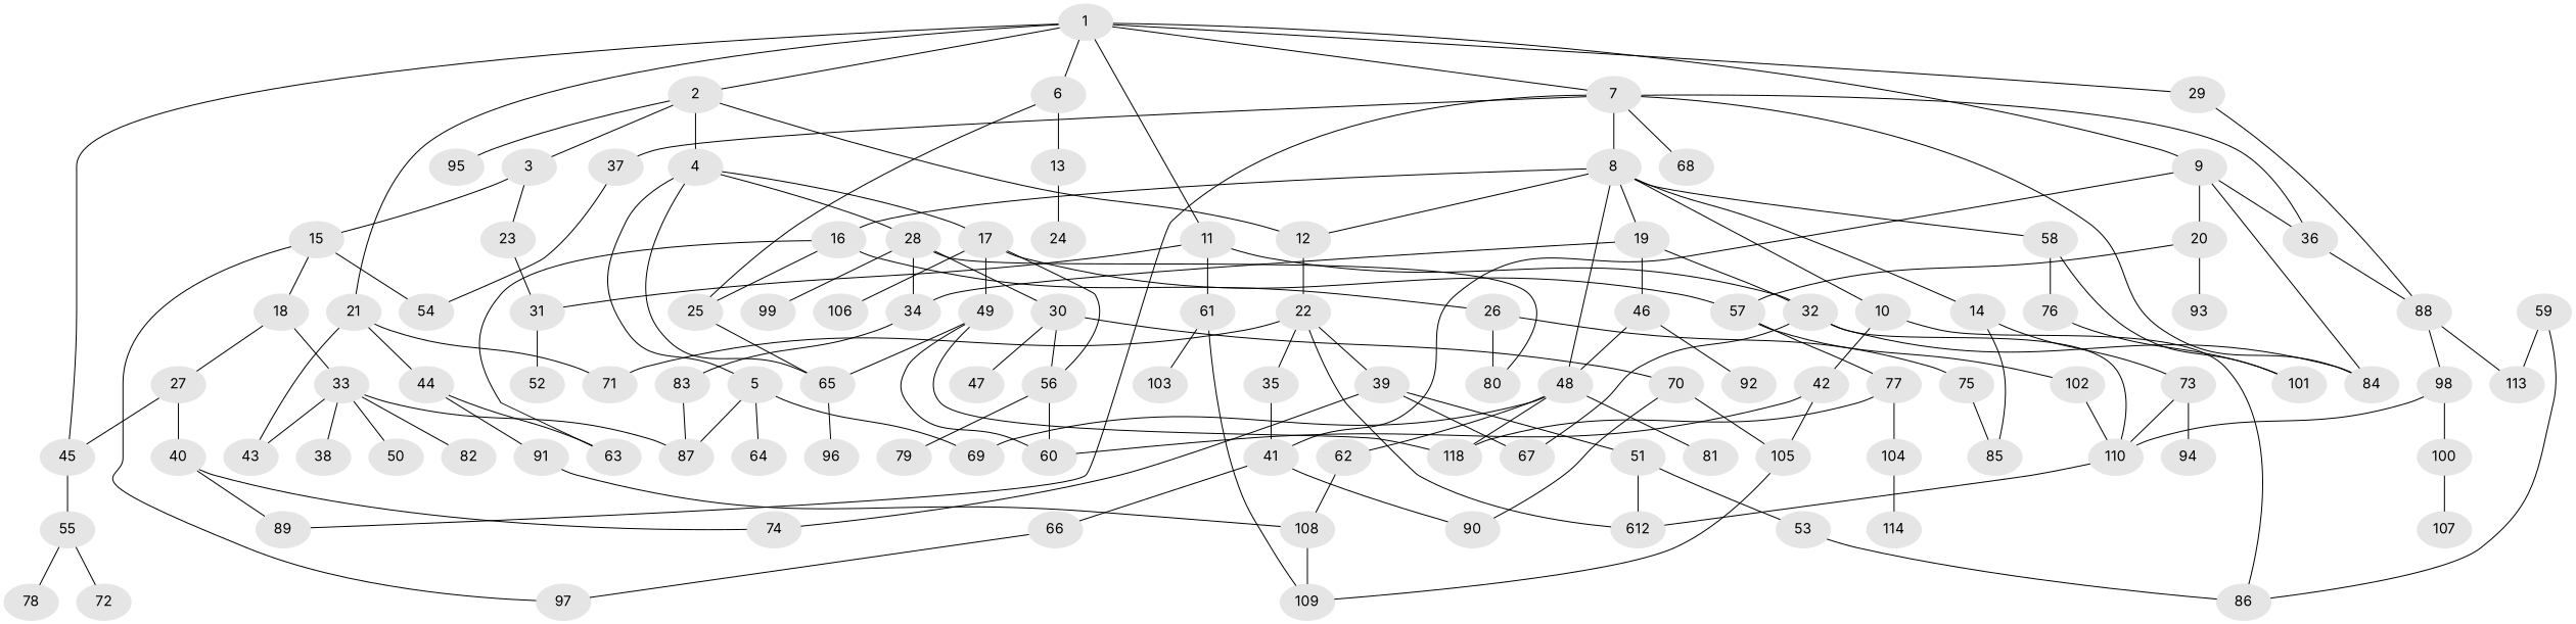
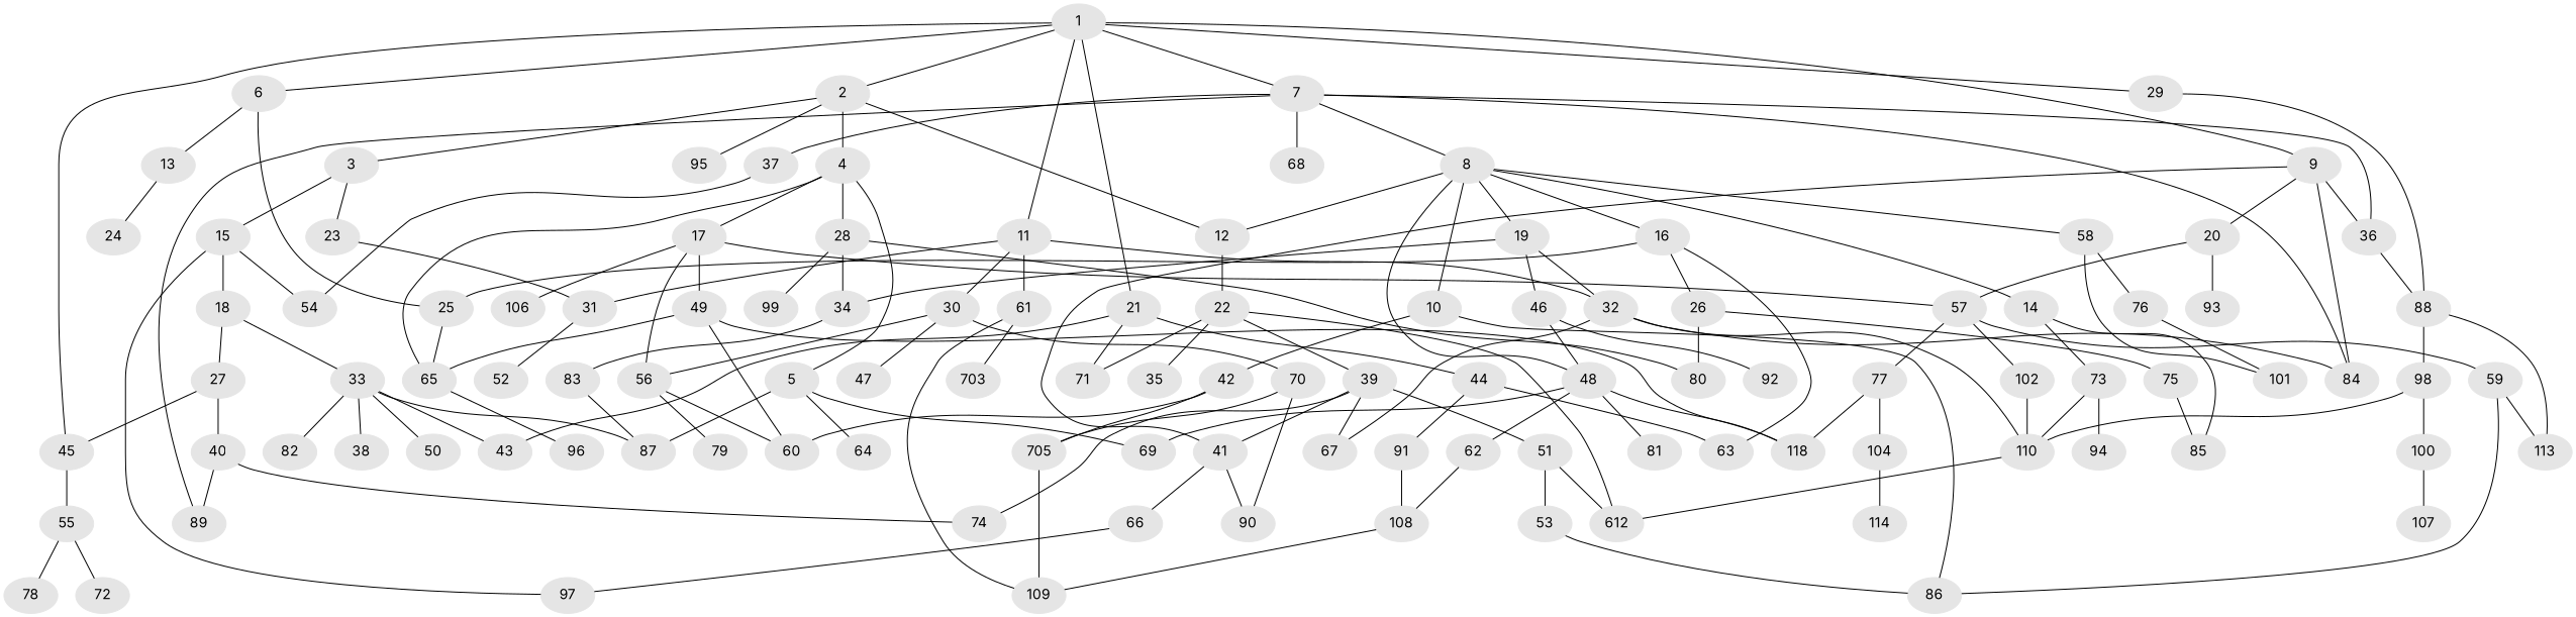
  graph {
    fontname=Inter
    node [color=gray90 fontname=Inter style=filled]
    edge [fontname=Inter]
    1
    2
    6
    7
    9
    11
    21
    29
    45
    3
    4
    12
    95
    13
    25
    8
    36
    37
    68
    84
    89
    20
    41
    30
    31
    32
    61
    43
    44
    71
    88
    55
    15
    23
    5
    17
    28
    65
    22
    18
    54
    97
    64
    69
    87
    49
    56
    57
    106
    34
    80
    99
    96
    24
    10
    14
    16
    19
    48
    58
    42
    86
    73
    85
    26
    63
    46
    62
    81
    n70 [label=118]
    76
    101
    93
    66
    90
    60
-   105
+   105 [label=705]
    47
    70
    52
    67
    110
-   103
+   103 [label=703]
    109
    35
    39
    n87 [label=612]
    94
    27
    33
    75
    79
    59
    77
    102
    40
    38
    50
    82
    83
    92
    91
    51
    74
    113
    98
    53
    108
    72
    78
    104
    114
    100
    107
    1 -- 2
    1 -- 6
    1 -- 7
    1 -- 9
    1 -- 11
    1 -- 21
    1 -- 29
    1 -- 45
    2 -- 3
    2 -- 4
    2 -- 12
    2 -- 95
    6 -- 13
    6 -- 25
    7 -- 8
    7 -- 36
    7 -- 37
    7 -- 68
    7 -- 84
    7 -- 89
    9 -- 36
    9 -- 84
    9 -- 20
    9 -- 41
-   28 -- 30
+   11 -- 30
    11 -- 31
    11 -- 32
    11 -- 61
    21 -- 43
    21 -- 44
    21 -- 71
    29 -- 88
    45 -- 55
    3 -- 15
    3 -- 23
    4 -- 5
    4 -- 17
    4 -- 28
    4 -- 65
    12 -- 22
    13 -- 24
    25 -- 65
    8 -- 12
    8 -- 10
    8 -- 14
    8 -- 16
    8 -- 19
    8 -- 48
    8 -- 58
    36 -- 88
    37 -- 54
    20 -- 57
    20 -- 93
    41 -- 66
    41 -- 90
    30 -- 56
    30 -- 47
    30 -- 70
    31 -- 52
    32 -- 84
    32 -- 67
    32 -- 110
    61 -- 103
    61 -- 109
    44 -- 63
    44 -- 91
    88 -- 113
    88 -- 98
    55 -- 72
    55 -- 78
    15 -- 18
    15 -- 54
    15 -- 97
    23 -- 31
    5 -- 64
    5 -- 69
    5 -- 87
    17 -- 49
    17 -- 56
    17 -- 57
    17 -- 106
    28 -- 34
    28 -- 80
    28 -- 99
    65 -- 96
    22 -- 71
    22 -- 35
    22 -- 39
    22 -- n87
    18 -- 27
    18 -- 33
    49 -- 65
    49 -- n70
    49 -- 60
    56 -- 60
    56 -- 79
+   57 -- 59
    57 -- 77
    57 -- 102
    34 -- 83
    10 -- 42
    10 -- 86
    14 -- 73
    14 -- 85
    16 -- 25
    16 -- 26
    16 -- 63
    19 -- 32
    19 -- 34
    19 -- 46
    48 -- 69
    48 -- 62
    48 -- 81
    48 -- n70
    58 -- 76
    58 -- 101
    42 -- 60
    42 -- 105
    73 -- 110
    73 -- 94
    26 -- 80
    26 -- 75
    46 -- 48
    46 -- 92
    62 -- 108
    76 -- 101
    66 -- 97
    105 -- 109
    70 -- 90
    70 -- 105
    110 -- n87
-   35 -- 41
+   39 -- 41
    39 -- 67
    39 -- 51
    39 -- 74
    27 -- 45
    27 -- 40
    33 -- 43
    33 -- 87
    33 -- 38
    33 -- 50
    33 -- 82
    75 -- 85
    59 -- 86
    59 -- 113
    77 -- n70
    77 -- 104
    102 -- 110
    40 -- 89
    40 -- 74
    83 -- 87
    91 -- 108
    51 -- n87
    51 -- 53
    98 -- 110
    98 -- 100
    53 -- 86
    108 -- 109
    104 -- 114
    100 -- 107
  }
